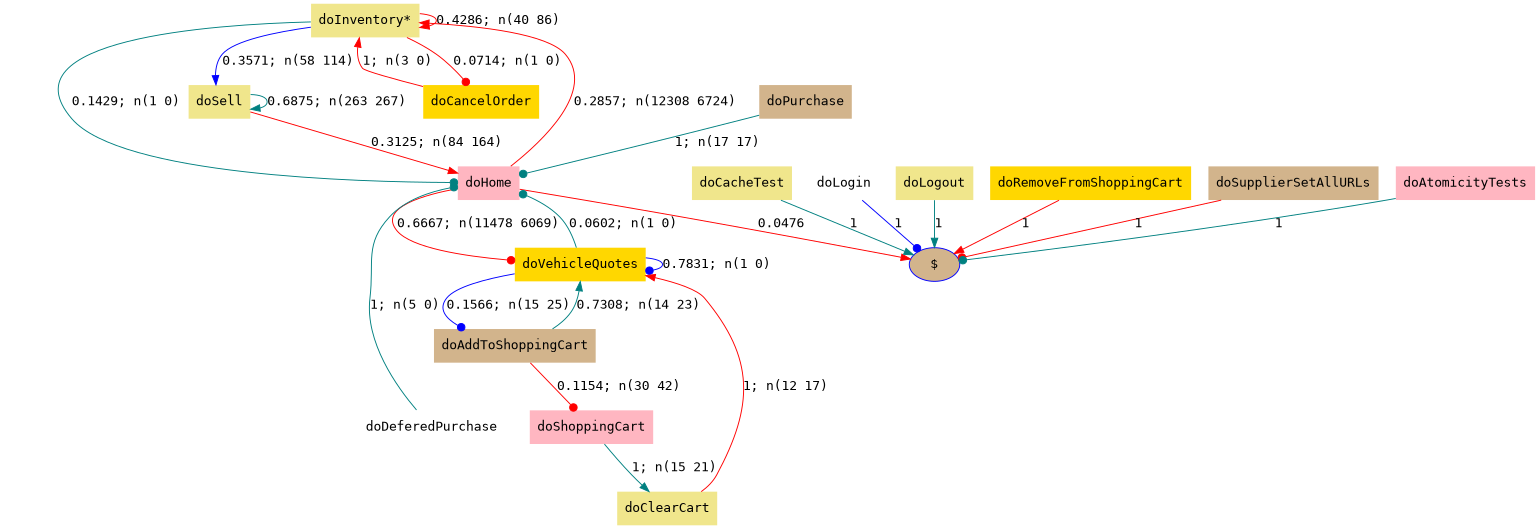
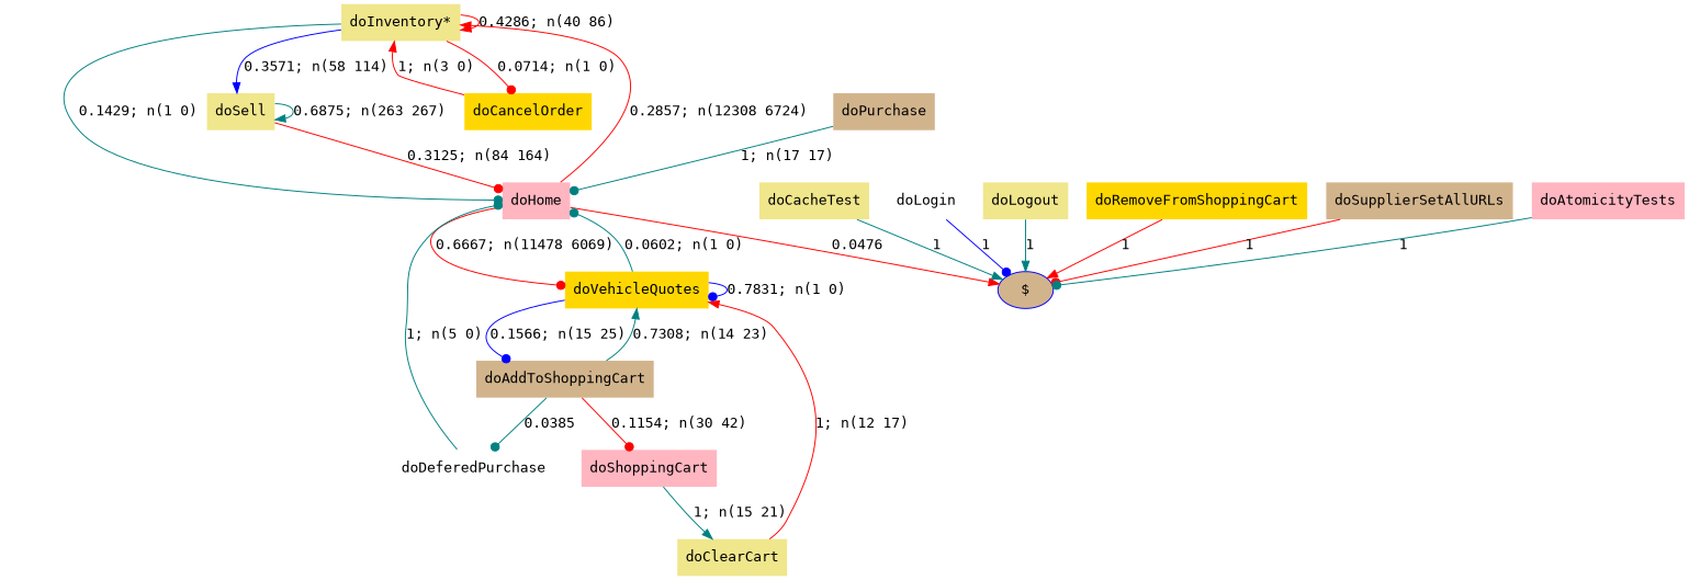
  digraph {
    fontname="DejaVu Sans Mono"
    node [color=blue fillcolor=khaki fontname="DejaVu Sans Mono" shape=none style=filled]
    edge [arrowhead=dot color=red fontname="DejaVu Sans Mono" style=solid]
    n1 [label="doInventory*"]
    n2 [color=red fillcolor=lightpink label=doHome]
    n3 [color=darkgreen label=doSell]
    n4 [color=darkgreen fillcolor=gold label=doCancelOrder]
    "$" [fillcolor=tan shape=""]
    n6 [color=red fillcolor=gold label=doVehicleQuotes]
    n7 [fillcolor=tan label=doSupplierSetAllURLs]
    n8 [color=red fillcolor=lightpink label=doAtomicityTests]
    n9 [color=darkgreen label=doCacheTest]
    n10 [color=darkgreen fillcolor=white label=doLogin]
    n11 [color=red fillcolor=tan label=doAddToShoppingCart]
    n12 [fillcolor=white label=doDeferedPurchase]
    n13 [color=darkgreen fillcolor=lightpink label=doShoppingCart]
    n14 [color=darkgreen label=doClearCart]
    n15 [color=red fillcolor=tan label=doPurchase]
    n16 [label=doLogout]
    n17 [fillcolor=gold label=doRemoveFromShoppingCart]
    n1 -> n1 [arrowhead=normal label="0.4286; n(40 86)"]
    n1 -> n2 [color=teal label="0.1429; n(1 0)"]
    n1 -> n3 [arrowhead=normal color=blue label="0.3571; n(58 114)"]
    n1 -> n4 [label="0.0714; n(1 0)"]
    n2 -> n1 [arrowhead=normal label="0.2857; n(12308 6724)"]
    n2 -> "$" [arrowhead=normal label=0.0476]
    n2 -> n6 [label="0.6667; n(11478 6069)"]
-   n3 -> n2 [arrowhead=normal label="0.3125; n(84 164)"]
+   n3 -> n2 [label="0.3125; n(84 164)"]
    n3 -> n3 [arrowhead=normal color=teal label="0.6875; n(263 267)"]
    n4 -> n1 [arrowhead=normal label="1; n(3 0)"]
    n6 -> n2 [color=teal label="0.0602; n(1 0)"]
    n6 -> n6 [color=blue label="0.7831; n(1 0)"]
    n6 -> n11 [color=blue label="0.1566; n(15 25)"]
    n7 -> "$" [label=1]
    n8 -> "$" [color=teal label=1]
    n9 -> "$" [arrowhead=normal color=teal label=1]
    n10 -> "$" [color=blue label=1]
    n11 -> n6 [arrowhead=normal color=teal label="0.7308; n(14 23)"]
+   n11 -> n12 [color=teal label=0.0385]
    n11 -> n13 [label="0.1154; n(30 42)"]
    n12 -> n2 [color=teal label="1; n(5 0)"]
    n13 -> n14 [arrowhead=normal color=teal label="1; n(15 21)"]
    n14 -> n6 [arrowhead=normal label="1; n(12 17)"]
    n15 -> n2 [color=teal label="1; n(17 17)"]
    n16 -> "$" [arrowhead=normal color=teal label=1]
    n17 -> "$" [arrowhead=normal label=1]
  }
